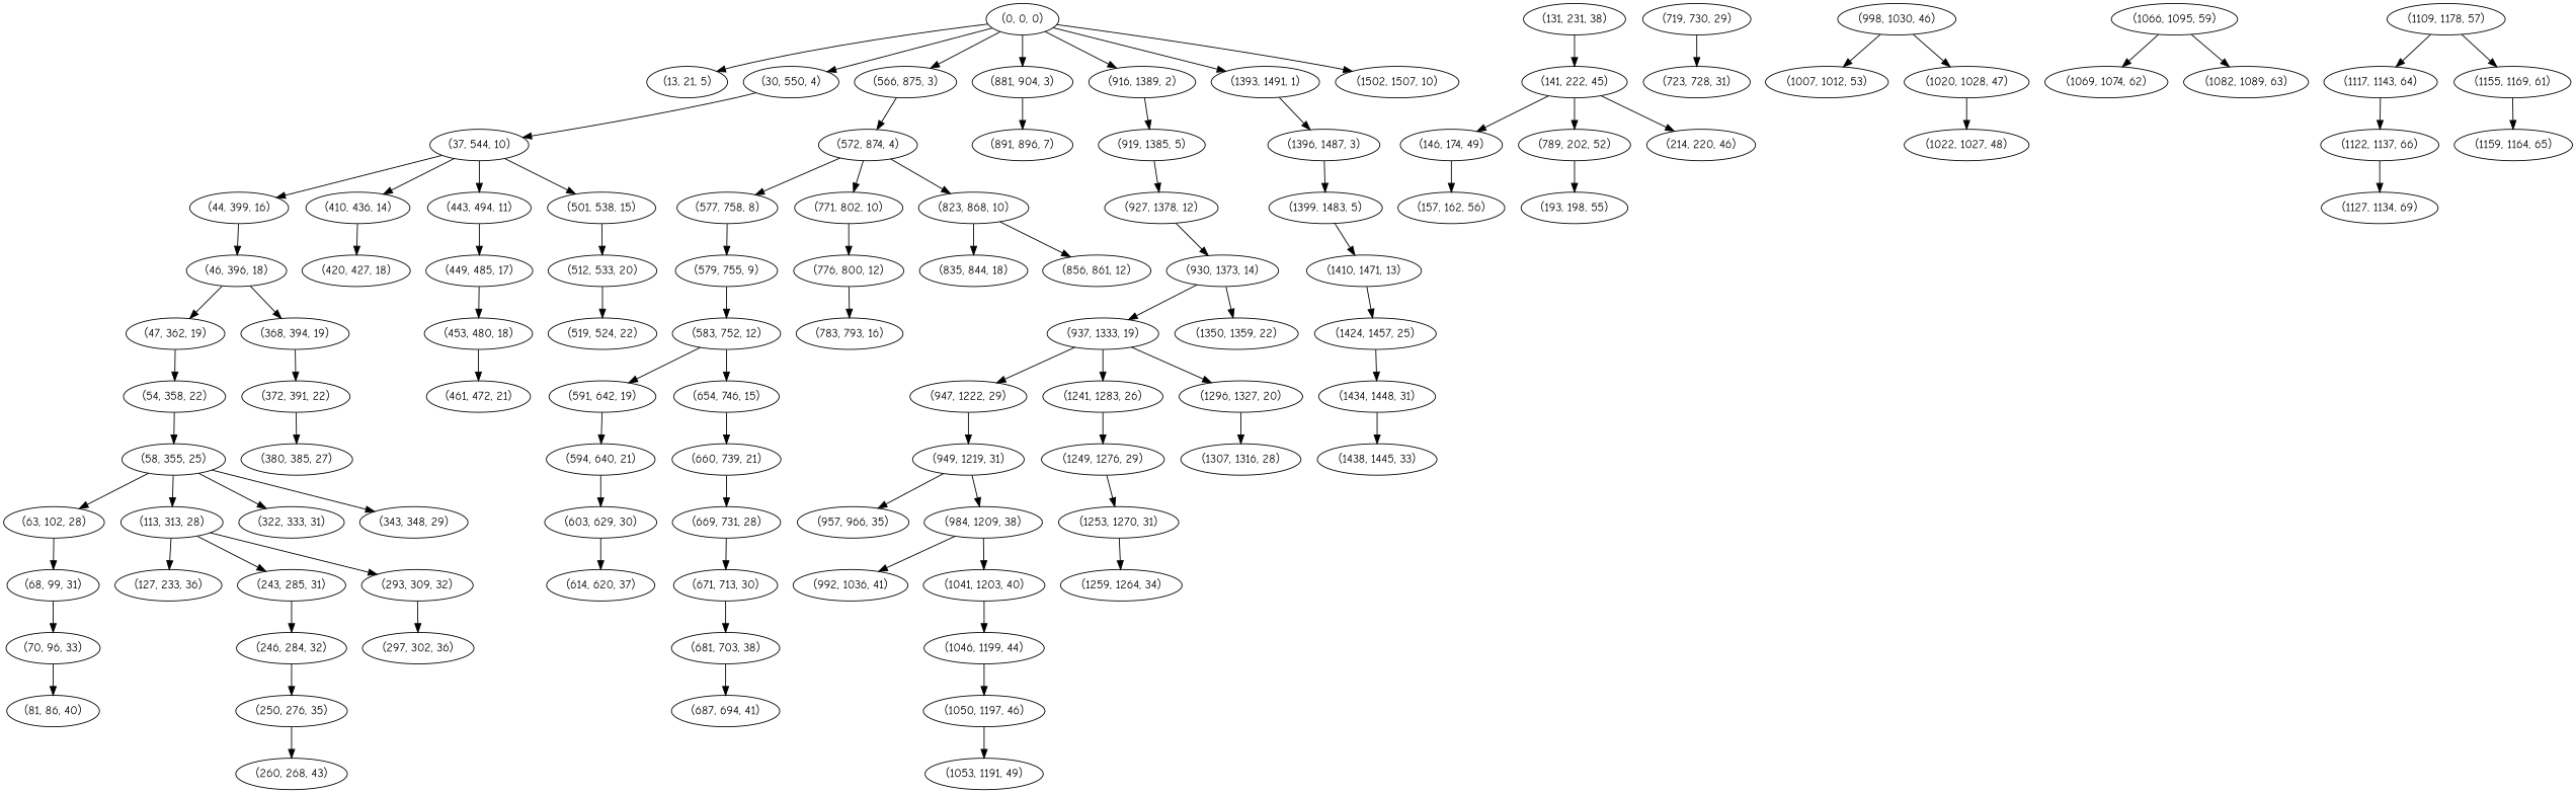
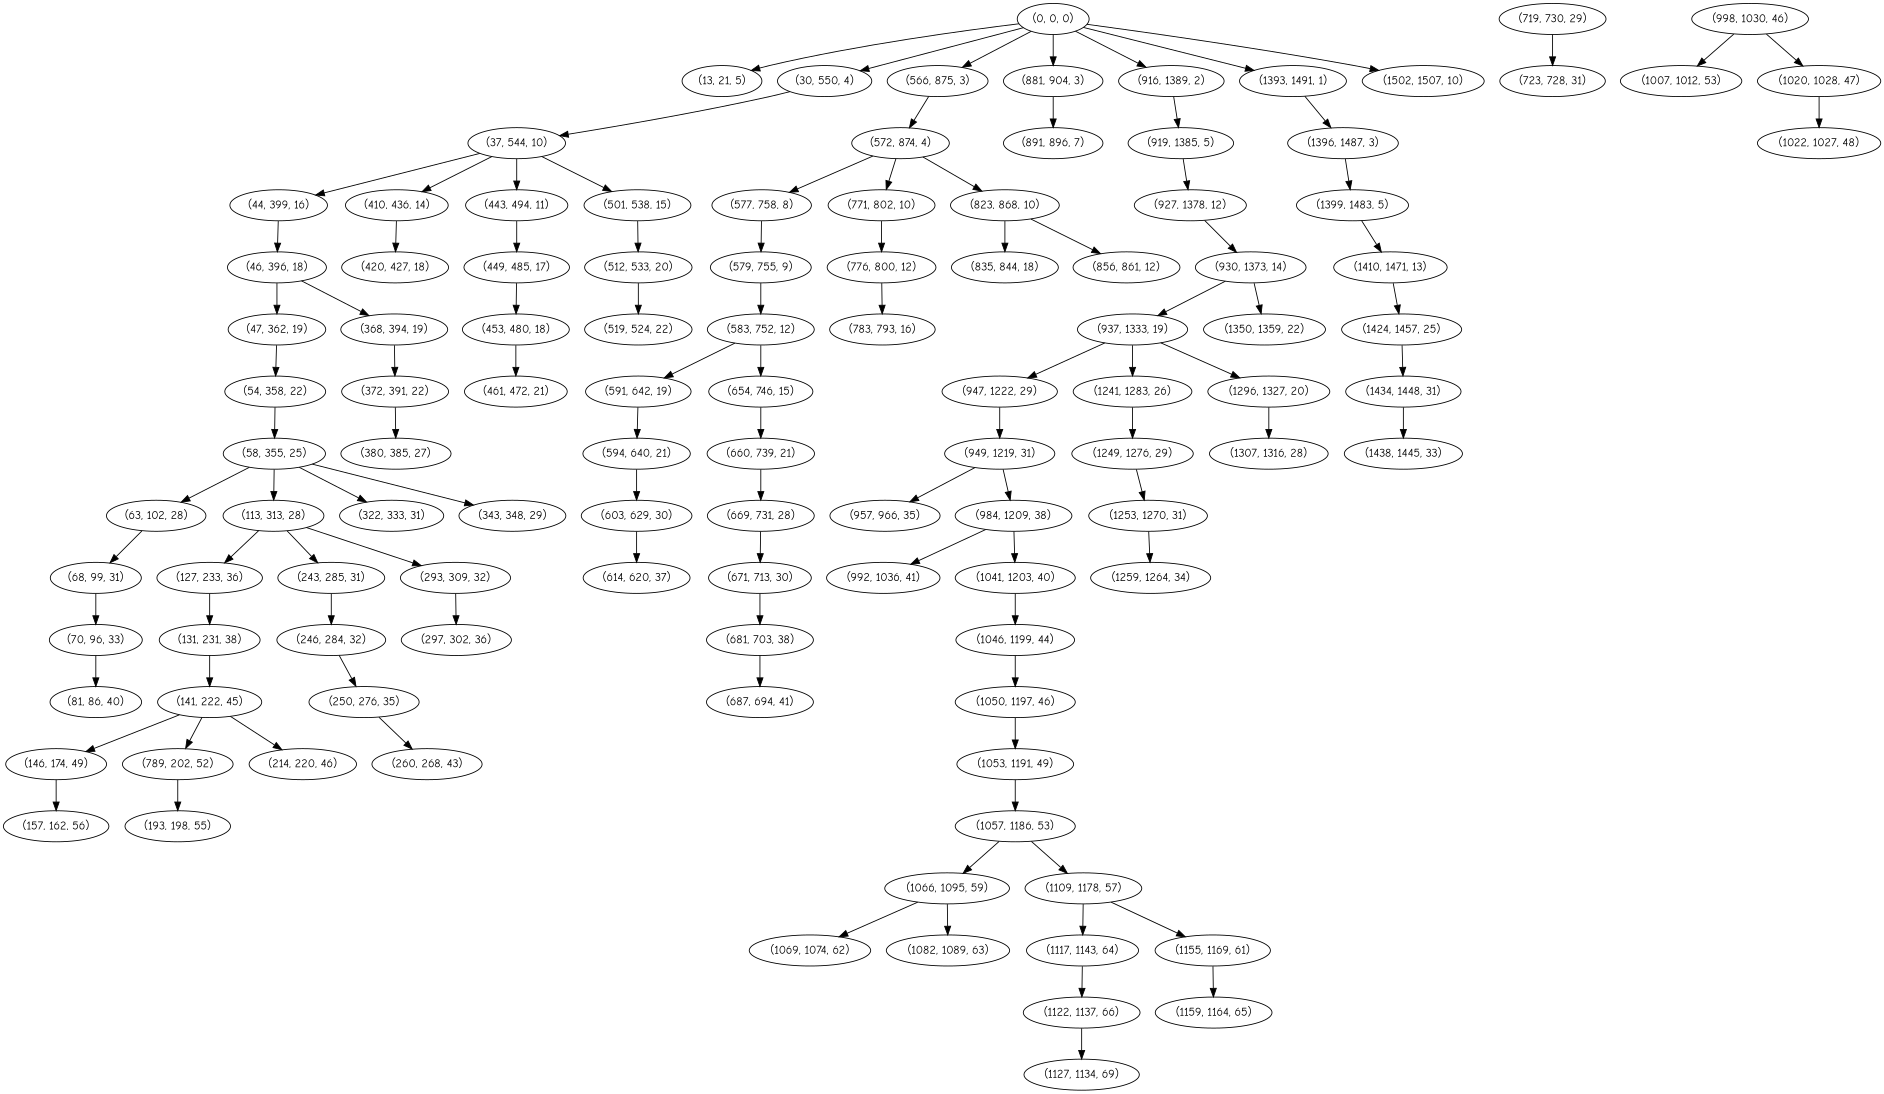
  digraph {
    fontname="Comic Neue"
    node [fontname="Comic Neue"]
    edge [fontname="Comic Neue"]
    "(0, 0, 0)"
    "(13, 21, 5)"
    "(30, 550, 4)"
    "(566, 875, 3)"
    "(881, 904, 3)"
    "(916, 1389, 2)"
    "(1393, 1491, 1)"
    "(1502, 1507, 10)"
    "(37, 544, 10)"
    "(572, 874, 4)"
    "(891, 896, 7)"
    "(919, 1385, 5)"
    "(1396, 1487, 3)"
    "(44, 399, 16)"
    "(410, 436, 14)"
    "(443, 494, 11)"
    "(501, 538, 15)"
    "(46, 396, 18)"
    "(420, 427, 18)"
    "(449, 485, 17)"
    "(512, 533, 20)"
    "(47, 362, 19)"
    "(368, 394, 19)"
    "(54, 358, 22)"
    "(372, 391, 22)"
    "(58, 355, 25)"
    "(63, 102, 28)"
    "(113, 313, 28)"
    "(322, 333, 31)"
    "(343, 348, 29)"
    "(68, 99, 31)"
    "(127, 233, 36)"
    "(243, 285, 31)"
    "(293, 309, 32)"
    "(70, 96, 33)"
    "(81, 86, 40)"
    "(131, 231, 38)"
    "(246, 284, 32)"
    "(297, 302, 36)"
    "(141, 222, 45)"
    "(146, 174, 49)"
    n42 [label="(789, 202, 52)"]
    "(214, 220, 46)"
    "(157, 162, 56)"
    "(193, 198, 55)"
    "(250, 276, 35)"
    "(260, 268, 43)"
    "(380, 385, 27)"
    "(453, 480, 18)"
    "(461, 472, 21)"
    "(519, 524, 22)"
    "(577, 758, 8)"
    "(771, 802, 10)"
    "(823, 868, 10)"
    "(579, 755, 9)"
    "(776, 800, 12)"
    "(835, 844, 18)"
    "(856, 861, 12)"
    "(583, 752, 12)"
    "(591, 642, 19)"
    "(654, 746, 15)"
    "(594, 640, 21)"
    "(660, 739, 21)"
    "(603, 629, 30)"
    "(614, 620, 37)"
    "(669, 731, 28)"
    "(671, 713, 30)"
    "(681, 703, 38)"
    "(719, 730, 29)"
    "(723, 728, 31)"
    "(687, 694, 41)"
    "(783, 793, 16)"
    "(927, 1378, 12)"
    "(930, 1373, 14)"
    "(937, 1333, 19)"
    "(1350, 1359, 22)"
    "(947, 1222, 29)"
    "(1241, 1283, 26)"
    "(1296, 1327, 20)"
    "(949, 1219, 31)"
    "(1249, 1276, 29)"
    "(1307, 1316, 28)"
    "(957, 966, 35)"
    "(984, 1209, 38)"
    "(992, 1036, 41)"
    "(1041, 1203, 40)"
    "(1046, 1199, 44)"
    "(998, 1030, 46)"
    "(1007, 1012, 53)"
    "(1020, 1028, 47)"
    "(1022, 1027, 48)"
    "(1050, 1197, 46)"
    "(1053, 1191, 49)"
+   "(1057, 1186, 53)"
    "(1066, 1095, 59)"
    "(1109, 1178, 57)"
    "(1069, 1074, 62)"
    "(1082, 1089, 63)"
    "(1117, 1143, 64)"
    "(1155, 1169, 61)"
    "(1122, 1137, 66)"
    "(1159, 1164, 65)"
    "(1127, 1134, 69)"
    "(1253, 1270, 31)"
    "(1259, 1264, 34)"
    "(1399, 1483, 5)"
    "(1410, 1471, 13)"
    "(1424, 1457, 25)"
    "(1434, 1448, 31)"
    "(1438, 1445, 33)"
    "(0, 0, 0)" -> "(13, 21, 5)"
    "(0, 0, 0)" -> "(30, 550, 4)"
    "(0, 0, 0)" -> "(566, 875, 3)"
    "(0, 0, 0)" -> "(881, 904, 3)"
    "(0, 0, 0)" -> "(916, 1389, 2)"
    "(0, 0, 0)" -> "(1393, 1491, 1)"
    "(0, 0, 0)" -> "(1502, 1507, 10)"
    "(30, 550, 4)" -> "(37, 544, 10)"
    "(566, 875, 3)" -> "(572, 874, 4)"
    "(881, 904, 3)" -> "(891, 896, 7)"
    "(916, 1389, 2)" -> "(919, 1385, 5)"
    "(1393, 1491, 1)" -> "(1396, 1487, 3)"
    "(37, 544, 10)" -> "(44, 399, 16)"
    "(37, 544, 10)" -> "(410, 436, 14)"
    "(37, 544, 10)" -> "(443, 494, 11)"
    "(37, 544, 10)" -> "(501, 538, 15)"
    "(572, 874, 4)" -> "(577, 758, 8)"
    "(572, 874, 4)" -> "(771, 802, 10)"
    "(572, 874, 4)" -> "(823, 868, 10)"
    "(919, 1385, 5)" -> "(927, 1378, 12)"
    "(1396, 1487, 3)" -> "(1399, 1483, 5)"
    "(44, 399, 16)" -> "(46, 396, 18)"
    "(410, 436, 14)" -> "(420, 427, 18)"
    "(443, 494, 11)" -> "(449, 485, 17)"
    "(501, 538, 15)" -> "(512, 533, 20)"
    "(46, 396, 18)" -> "(47, 362, 19)"
    "(46, 396, 18)" -> "(368, 394, 19)"
    "(449, 485, 17)" -> "(453, 480, 18)"
    "(512, 533, 20)" -> "(519, 524, 22)"
    "(47, 362, 19)" -> "(54, 358, 22)"
    "(368, 394, 19)" -> "(372, 391, 22)"
    "(54, 358, 22)" -> "(58, 355, 25)"
    "(372, 391, 22)" -> "(380, 385, 27)"
    "(58, 355, 25)" -> "(63, 102, 28)"
    "(58, 355, 25)" -> "(113, 313, 28)"
    "(58, 355, 25)" -> "(322, 333, 31)"
    "(58, 355, 25)" -> "(343, 348, 29)"
    "(63, 102, 28)" -> "(68, 99, 31)"
    "(113, 313, 28)" -> "(127, 233, 36)"
    "(113, 313, 28)" -> "(243, 285, 31)"
    "(113, 313, 28)" -> "(293, 309, 32)"
    "(68, 99, 31)" -> "(70, 96, 33)"
+   "(127, 233, 36)" -> "(131, 231, 38)"
    "(243, 285, 31)" -> "(246, 284, 32)"
    "(293, 309, 32)" -> "(297, 302, 36)"
    "(70, 96, 33)" -> "(81, 86, 40)"
    "(131, 231, 38)" -> "(141, 222, 45)"
    "(246, 284, 32)" -> "(250, 276, 35)"
    "(141, 222, 45)" -> "(146, 174, 49)"
    "(141, 222, 45)" -> n42
    "(141, 222, 45)" -> "(214, 220, 46)"
    "(146, 174, 49)" -> "(157, 162, 56)"
    n42 -> "(193, 198, 55)"
    "(250, 276, 35)" -> "(260, 268, 43)"
    "(453, 480, 18)" -> "(461, 472, 21)"
    "(577, 758, 8)" -> "(579, 755, 9)"
    "(771, 802, 10)" -> "(776, 800, 12)"
    "(823, 868, 10)" -> "(835, 844, 18)"
    "(823, 868, 10)" -> "(856, 861, 12)"
    "(579, 755, 9)" -> "(583, 752, 12)"
    "(776, 800, 12)" -> "(783, 793, 16)"
    "(583, 752, 12)" -> "(591, 642, 19)"
    "(583, 752, 12)" -> "(654, 746, 15)"
    "(591, 642, 19)" -> "(594, 640, 21)"
    "(654, 746, 15)" -> "(660, 739, 21)"
    "(594, 640, 21)" -> "(603, 629, 30)"
    "(660, 739, 21)" -> "(669, 731, 28)"
    "(603, 629, 30)" -> "(614, 620, 37)"
    "(669, 731, 28)" -> "(671, 713, 30)"
    "(671, 713, 30)" -> "(681, 703, 38)"
    "(681, 703, 38)" -> "(687, 694, 41)"
    "(719, 730, 29)" -> "(723, 728, 31)"
    "(927, 1378, 12)" -> "(930, 1373, 14)"
    "(930, 1373, 14)" -> "(937, 1333, 19)"
    "(930, 1373, 14)" -> "(1350, 1359, 22)"
    "(937, 1333, 19)" -> "(947, 1222, 29)"
    "(937, 1333, 19)" -> "(1241, 1283, 26)"
    "(937, 1333, 19)" -> "(1296, 1327, 20)"
    "(947, 1222, 29)" -> "(949, 1219, 31)"
    "(1241, 1283, 26)" -> "(1249, 1276, 29)"
    "(1296, 1327, 20)" -> "(1307, 1316, 28)"
    "(949, 1219, 31)" -> "(957, 966, 35)"
    "(949, 1219, 31)" -> "(984, 1209, 38)"
    "(1249, 1276, 29)" -> "(1253, 1270, 31)"
    "(984, 1209, 38)" -> "(992, 1036, 41)"
    "(984, 1209, 38)" -> "(1041, 1203, 40)"
    "(1041, 1203, 40)" -> "(1046, 1199, 44)"
    "(1046, 1199, 44)" -> "(1050, 1197, 46)"
    "(998, 1030, 46)" -> "(1007, 1012, 53)"
    "(998, 1030, 46)" -> "(1020, 1028, 47)"
    "(1020, 1028, 47)" -> "(1022, 1027, 48)"
    "(1050, 1197, 46)" -> "(1053, 1191, 49)"
+   "(1053, 1191, 49)" -> "(1057, 1186, 53)"
+   "(1057, 1186, 53)" -> "(1066, 1095, 59)"
+   "(1057, 1186, 53)" -> "(1109, 1178, 57)"
    "(1066, 1095, 59)" -> "(1069, 1074, 62)"
    "(1066, 1095, 59)" -> "(1082, 1089, 63)"
    "(1109, 1178, 57)" -> "(1117, 1143, 64)"
    "(1109, 1178, 57)" -> "(1155, 1169, 61)"
    "(1117, 1143, 64)" -> "(1122, 1137, 66)"
    "(1155, 1169, 61)" -> "(1159, 1164, 65)"
    "(1122, 1137, 66)" -> "(1127, 1134, 69)"
    "(1253, 1270, 31)" -> "(1259, 1264, 34)"
    "(1399, 1483, 5)" -> "(1410, 1471, 13)"
    "(1410, 1471, 13)" -> "(1424, 1457, 25)"
    "(1424, 1457, 25)" -> "(1434, 1448, 31)"
    "(1434, 1448, 31)" -> "(1438, 1445, 33)"
  }
